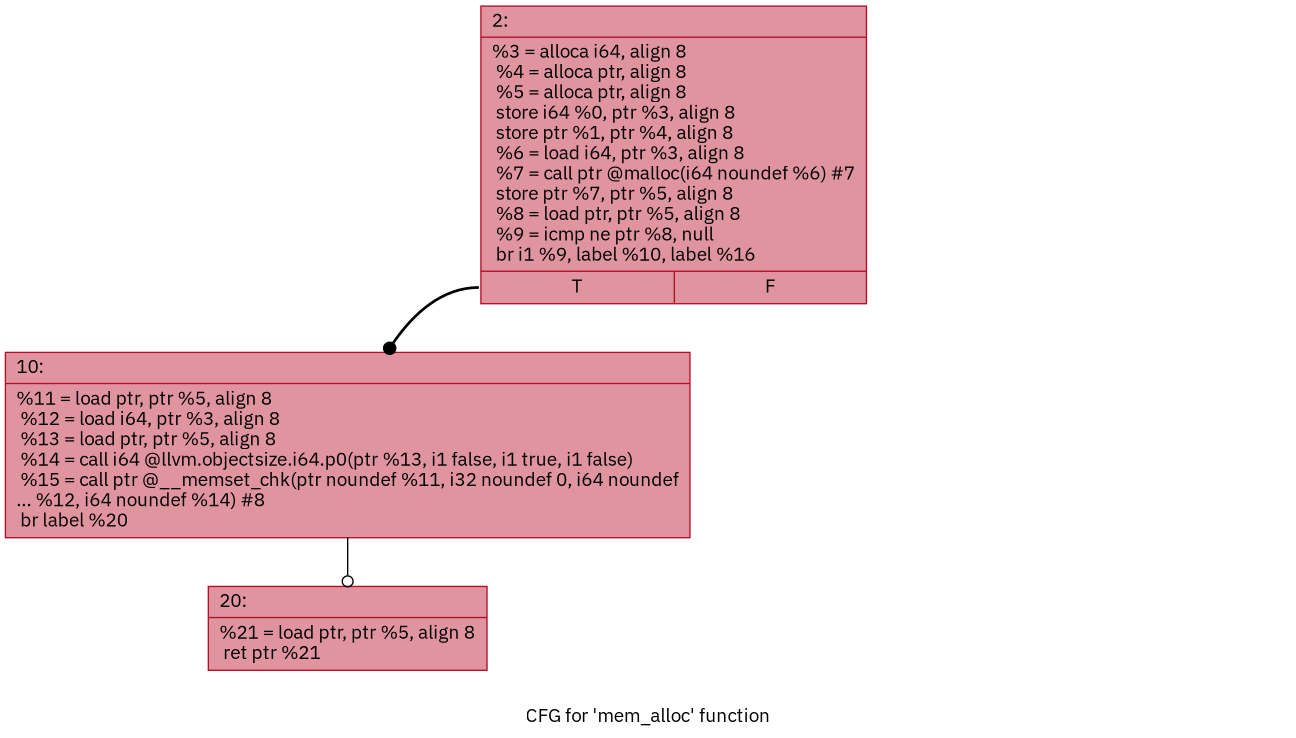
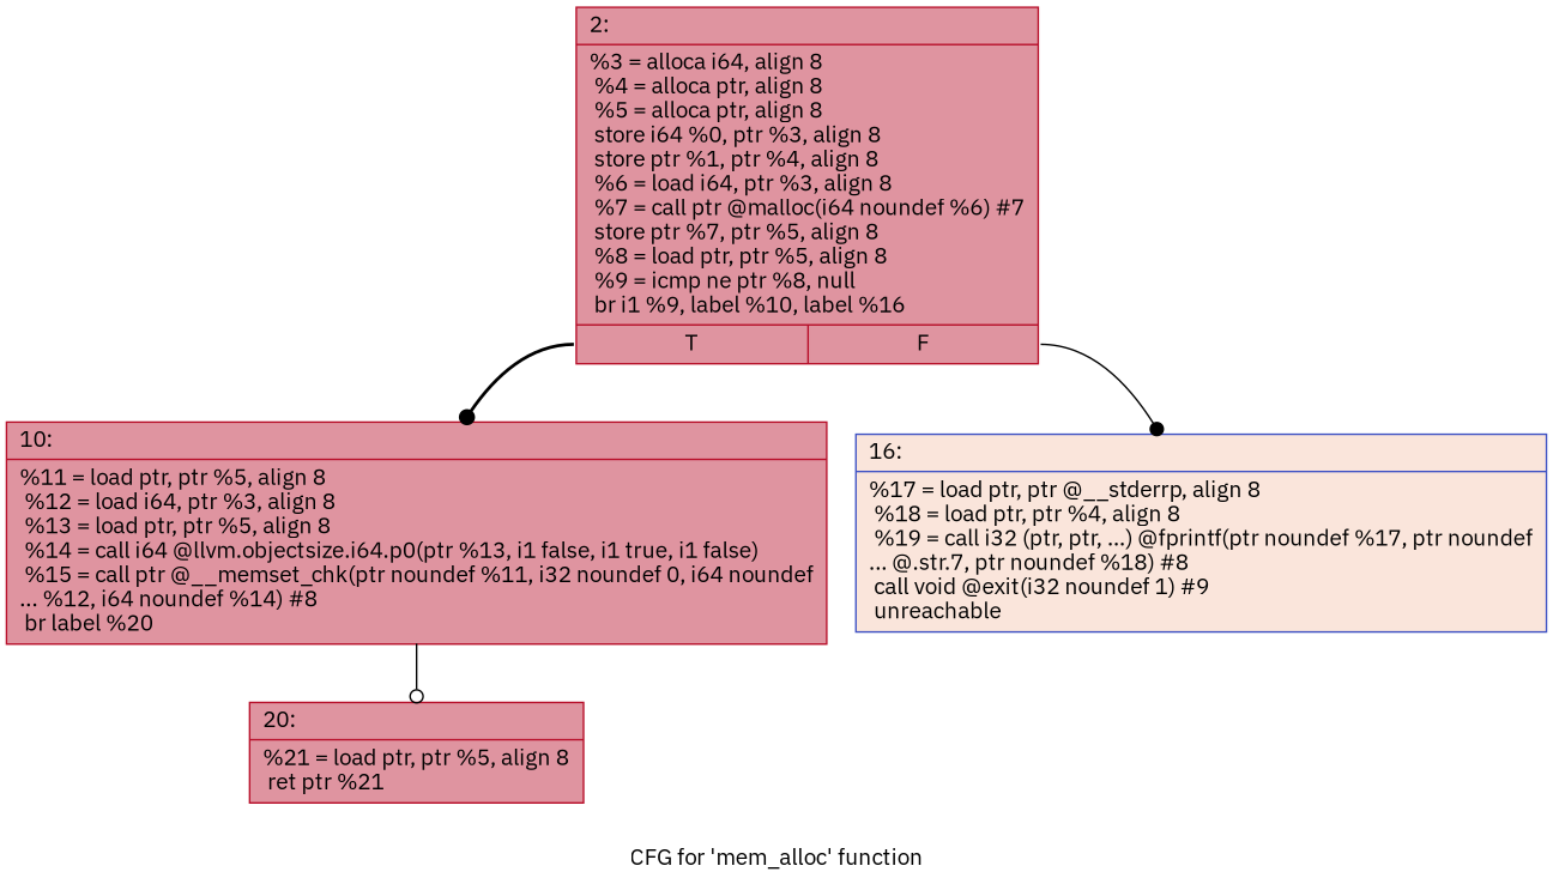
  digraph {
    label="CFG for 'mem_alloc' function"
    fontname="IBM Plex Sans"
    node [color="#b70d28ff" fillcolor="#b70d2870" fontname="IBM Plex Sans" shape=record style=filled]
    edge [style=solid arrowhead=dot fontname="IBM Plex Sans"]
    n1 [label="{2:\l|  %3 = alloca i64, align 8\l  %4 = alloca ptr, align 8\l  %5 = alloca ptr, align 8\l  store i64 %0, ptr %3, align 8\l  store ptr %1, ptr %4, align 8\l  %6 = load i64, ptr %3, align 8\l  %7 = call ptr @malloc(i64 noundef %6) #7\l  store ptr %7, ptr %5, align 8\l  %8 = load ptr, ptr %5, align 8\l  %9 = icmp ne ptr %8, null\l  br i1 %9, label %10, label %16\l|{<s0>T|<s1>F}}"]
    n2 [label="{10:\l|  %11 = load ptr, ptr %5, align 8\l  %12 = load i64, ptr %3, align 8\l  %13 = load ptr, ptr %5, align 8\l  %14 = call i64 @llvm.objectsize.i64.p0(ptr %13, i1 false, i1 true, i1 false)\l  %15 = call ptr @__memset_chk(ptr noundef %11, i32 noundef 0, i64 noundef\l... %12, i64 noundef %14) #8\l  br label %20\l}"]
+   n3 [color="#3d50c3ff" fillcolor="#f4c5ad70" label="{16:\l|  %17 = load ptr, ptr @__stderrp, align 8\l  %18 = load ptr, ptr %4, align 8\l  %19 = call i32 (ptr, ptr, ...) @fprintf(ptr noundef %17, ptr noundef\l... @.str.7, ptr noundef %18) #8\l  call void @exit(i32 noundef 1) #9\l  unreachable\l}"]
    n4 [label="{20:\l|  %21 = load ptr, ptr %5, align 8\l  ret ptr %21\l}"]
    n1 -> n2 [tailport=s0 style=bold]
+   n1 -> n3 [tailport=s1]
    n2 -> n4 [arrowhead=odot]
  }
